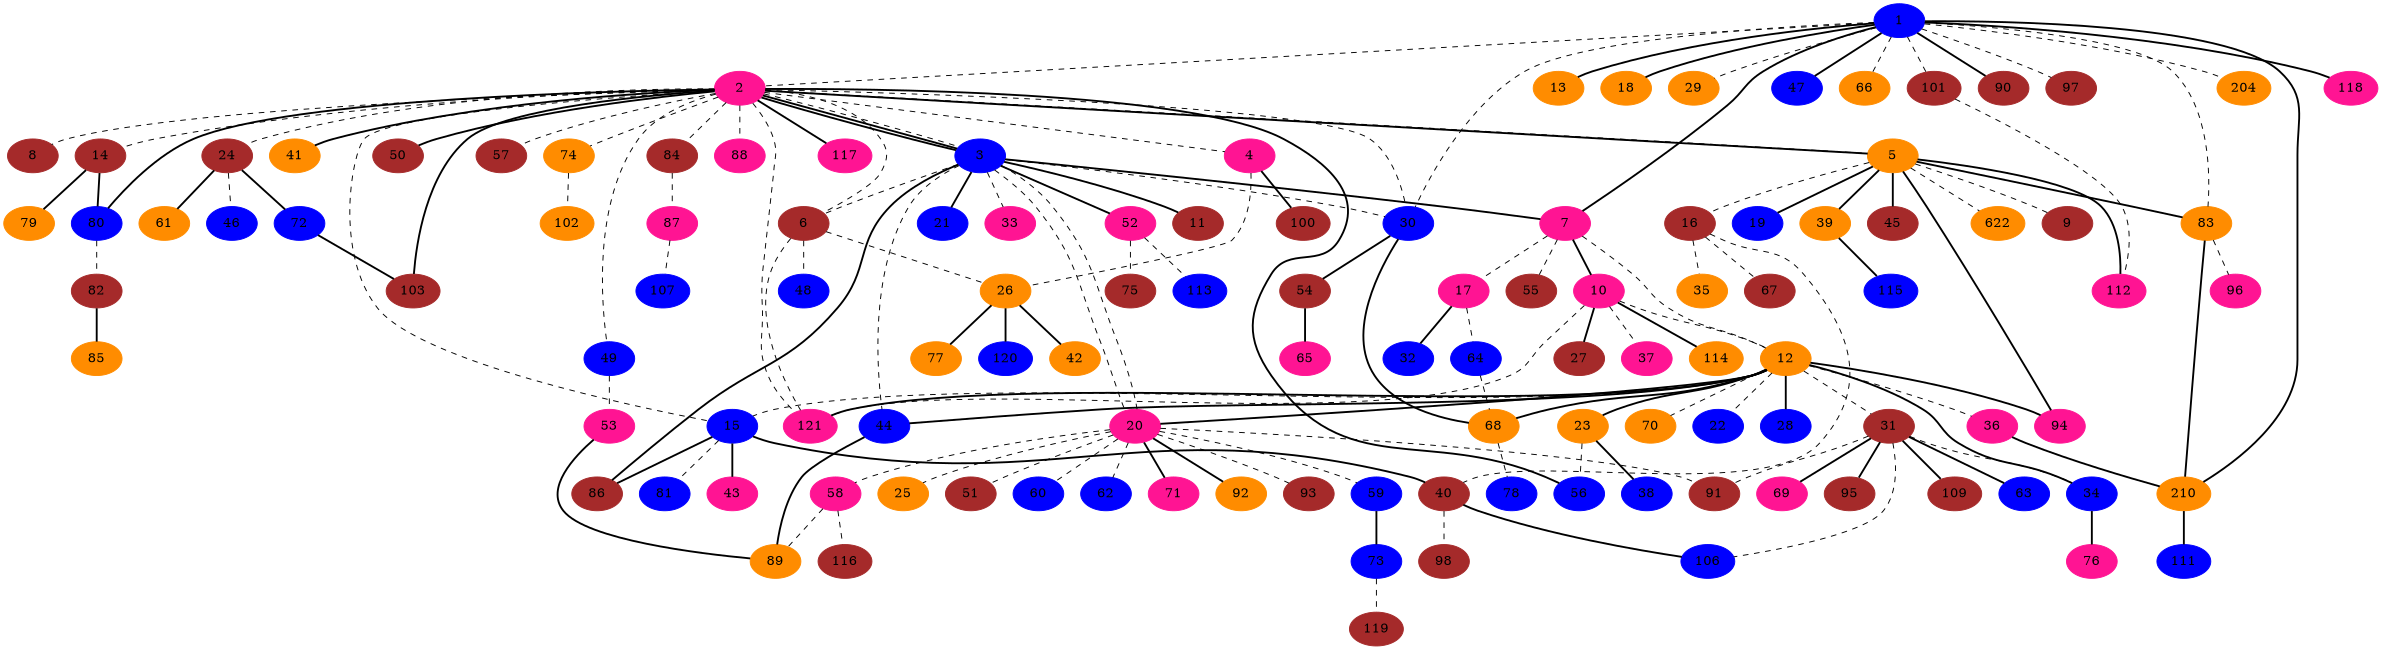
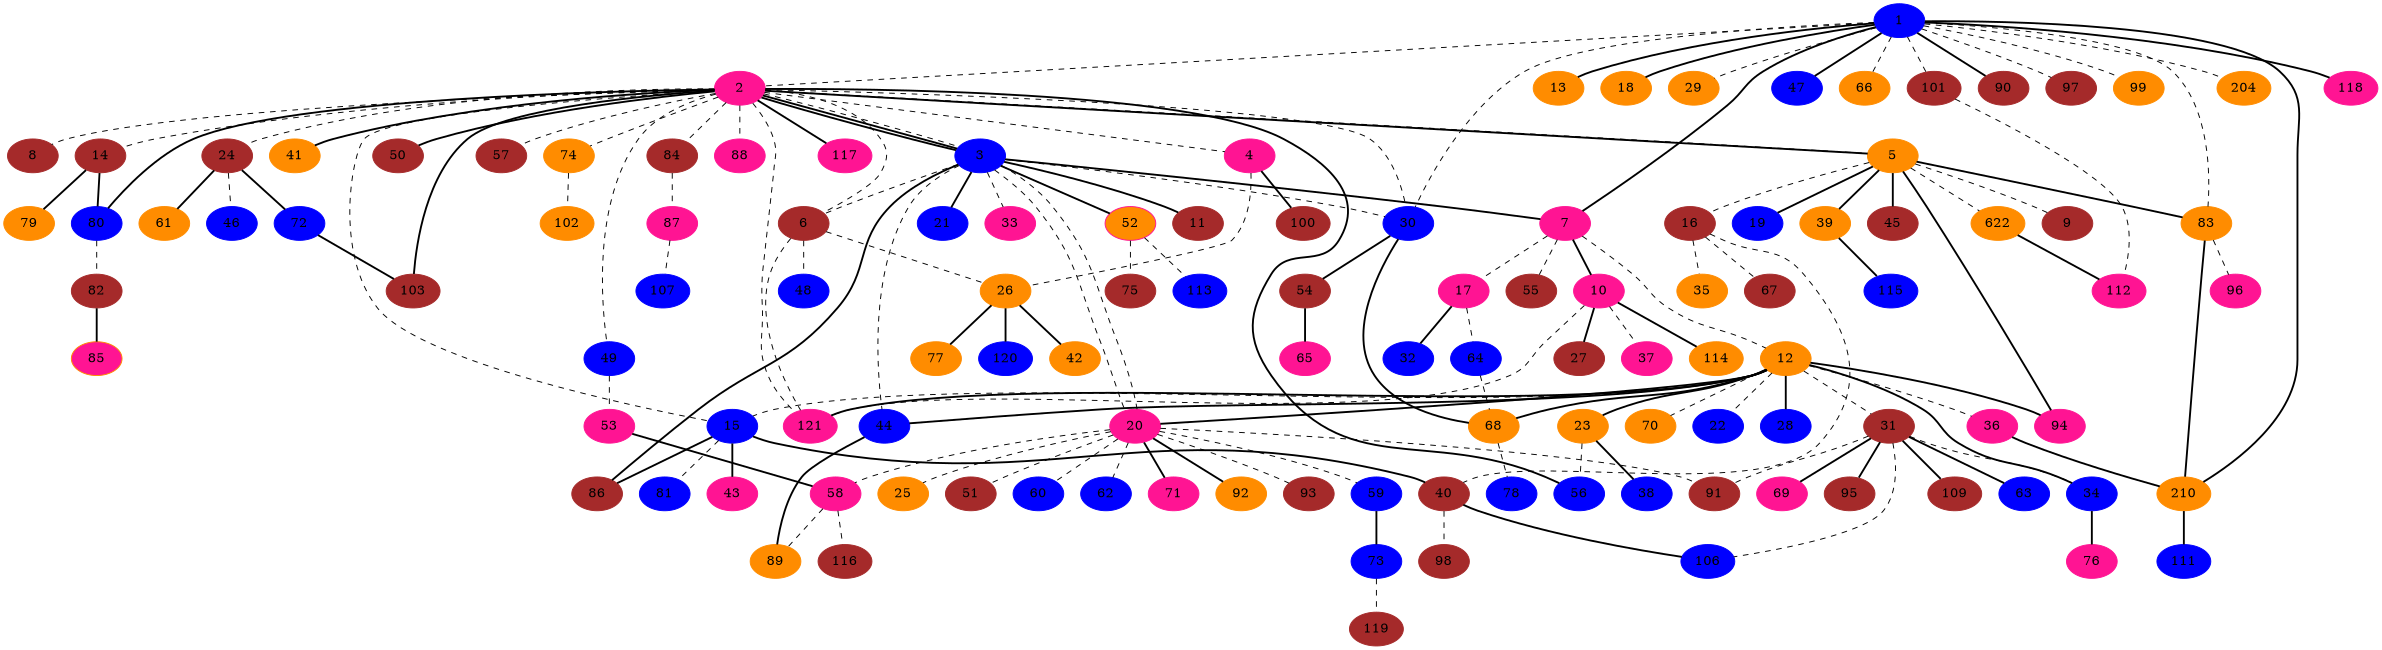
  graph {
    node [color=blue style=filled]
    edge [style=dashed]
    2 [color=deeppink]
    1
    7 [color=deeppink]
    13 [color=darkorange]
    18 [color=darkorange]
    29 [color=darkorange]
    30
    47
    66 [color=darkorange]
    83 [color=darkorange]
    90 [color=brown]
    97 [color=brown]
+   99 [color=darkorange]
    101 [color=brown]
    n15 [color=darkorange label=204]
    n16 [color=darkorange label=210]
    118 [color=deeppink]
    3
    4 [color=deeppink]
    5 [color=darkorange]
    6 [color=brown]
    8 [color=brown]
    14 [color=brown]
    15
    24 [color=brown]
    41 [color=darkorange]
    49
    50 [color=brown]
    56
    57 [color=brown]
    74 [color=darkorange]
    80
    84 [color=brown]
    88 [color=deeppink]
    103 [color=brown]
    117 [color=deeppink]
    121 [color=deeppink]
    10 [color=deeppink]
    12 [color=darkorange]
    17 [color=deeppink]
    55 [color=brown]
    68 [color=darkorange]
    54 [color=brown]
    96 [color=deeppink]
    112 [color=deeppink]
    111
    11 [color=brown]
    20 [color=deeppink]
    21
    33 [color=deeppink]
    44
-   52 [color=deeppink]
+   52 [color=deeppink fillcolor=darkorange]
    86 [color=brown]
    26 [color=darkorange]
    100 [color=brown]
    9 [color=brown]
    16 [color=brown]
    19
    39 [color=darkorange]
    45 [color=brown]
    94 [color=deeppink]
    n62 [color=darkorange label=622]
    48
    79 [color=darkorange]
    40 [color=brown]
    43 [color=deeppink]
    81
    23 [color=darkorange]
    38
    46
    61 [color=darkorange]
    72
    53 [color=deeppink]
    102 [color=darkorange]
    82 [color=brown]
    87 [color=deeppink]
    25 [color=darkorange]
    51 [color=brown]
    58 [color=deeppink]
    59
    60
    62
    71 [color=deeppink]
    91 [color=brown]
    92 [color=darkorange]
    93 [color=brown]
    89 [color=darkorange]
    75 [color=brown]
    113
    42 [color=darkorange]
    77 [color=darkorange]
    120
    35 [color=darkorange]
    67 [color=brown]
    115
    27 [color=brown]
    37 [color=deeppink]
    114 [color=darkorange]
    22
    28
    31 [color=brown]
    34
    36 [color=deeppink]
    70 [color=darkorange]
    32
    64
    63
    69 [color=deeppink]
    95 [color=brown]
    106
    109 [color=brown]
    76 [color=deeppink]
    78
    98 [color=brown]
    116 [color=brown]
    73
    65 [color=deeppink]
    119 [color=brown]
-   85 [color=darkorange]
+   85 [color=darkorange fillcolor=deeppink]
    107
    2 -- 30
    2 -- 3 [style=bold]
    2 -- 3 [style=bold]
    2 -- 3
    2 -- 4
    2 -- 5 [style=bold]
    2 -- 5
    2 -- 6
    2 -- 8
    2 -- 14
    2 -- 15
    2 -- 24
    2 -- 41 [style=bold]
    2 -- 49
    2 -- 50 [style=bold]
    2 -- 56 [style=bold]
    2 -- 57
    2 -- 74
    2 -- 80 [style=bold]
    2 -- 84
    2 -- 88
    2 -- 103 [style=bold]
    2 -- 117 [style=bold]
    2 -- 121
    1 -- 2
    1 -- 7 [style=bold]
    1 -- 13 [style=bold]
    1 -- 18 [style=bold]
    1 -- 29
    1 -- 30
    1 -- 47 [style=bold]
    1 -- 66
    1 -- 83
    1 -- 90 [style=bold]
    1 -- 97
+   1 -- 99
    1 -- 101
    1 -- n15
    1 -- n16 [style=bold]
    1 -- 118 [style=bold]
    7 -- 10 [style=bold]
    7 -- 12
    7 -- 17
    7 -- 55
    30 -- 68 [style=bold]
    30 -- 54 [style=bold]
    83 -- n16 [style=bold]
    83 -- 96
    101 -- 112
    n16 -- 111 [style=bold]
    3 -- 7 [style=bold]
    3 -- 30
    3 -- 6
    3 -- 11 [style=bold]
    3 -- 20
    3 -- 20
    3 -- 21 [style=bold]
    3 -- 33
    3 -- 44
    3 -- 52 [style=bold]
    3 -- 86 [style=bold]
    4 -- 26
    4 -- 100 [style=bold]
    5 -- 83 [style=bold]
-   5 -- 112 [style=bold]
+   n62 -- 112 [style=bold]
    5 -- 9
    5 -- 16
    5 -- 19 [style=bold]
    5 -- 39 [style=bold]
    5 -- 45 [style=bold]
    5 -- 94 [style=bold]
    5 -- n62
    6 -- 121
    6 -- 26
    6 -- 48
    14 -- 80 [style=bold]
    14 -- 79 [style=bold]
    15 -- 86 [style=bold]
    15 -- 40 [style=bold]
    15 -- 43 [style=bold]
    15 -- 81
    24 -- 46
    24 -- 61 [style=bold]
    24 -- 72 [style=bold]
    49 -- 53
    74 -- 102
    80 -- 82
    84 -- 87
    10 -- 121
-   10 -- 12
    10 -- 27 [style=bold]
    10 -- 37
    10 -- 114 [style=bold]
    12 -- 15
    12 -- 121 [style=bold]
    12 -- 68 [style=bold]
    12 -- 20 [style=bold]
    12 -- 44 [style=bold]
    12 -- 94 [style=bold]
    12 -- 23 [style=bold]
    12 -- 22
    12 -- 28 [style=bold]
    12 -- 31
    12 -- 34 [style=bold]
    12 -- 36
    12 -- 70
    17 -- 32 [style=bold]
    17 -- 64
    68 -- 78
    54 -- 65 [style=bold]
    20 -- 25
    20 -- 51
    20 -- 58
    20 -- 59
    20 -- 60
    20 -- 62
    20 -- 71 [style=bold]
    20 -- 91
    20 -- 92 [style=bold]
    20 -- 93
    44 -- 89 [style=bold]
    52 -- 75
    52 -- 113
    26 -- 42 [style=bold]
    26 -- 77 [style=bold]
    26 -- 120 [style=bold]
    16 -- 40
    16 -- 35
    16 -- 67
    39 -- 115 [style=bold]
    40 -- 106 [style=bold]
    40 -- 98
    23 -- 56
    23 -- 38 [style=bold]
    72 -- 103 [style=bold]
-   53 -- 89 [style=bold]
+   53 -- 58 [style=bold]
    82 -- 85 [style=bold]
    87 -- 107
    58 -- 89
    58 -- 116
    59 -- 73 [style=bold]
    31 -- 91
    31 -- 34
    31 -- 63 [style=bold]
    31 -- 69 [style=bold]
    31 -- 95 [style=bold]
    31 -- 106
    31 -- 109 [style=bold]
    34 -- 76 [style=bold]
    36 -- n16 [style=bold]
    64 -- 68
    73 -- 119
  }
